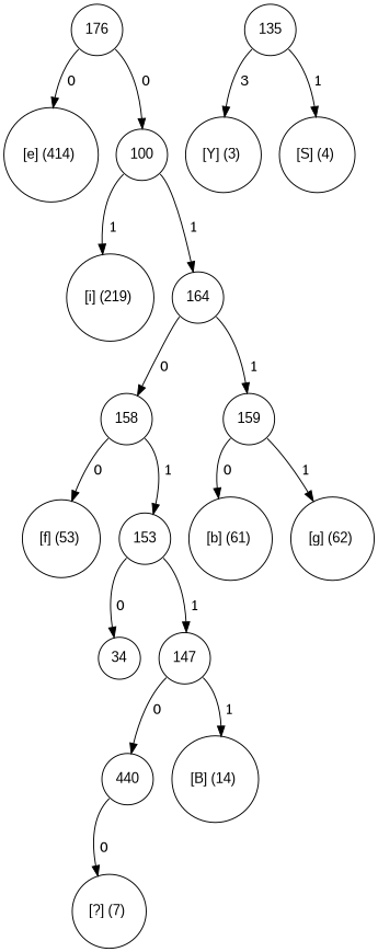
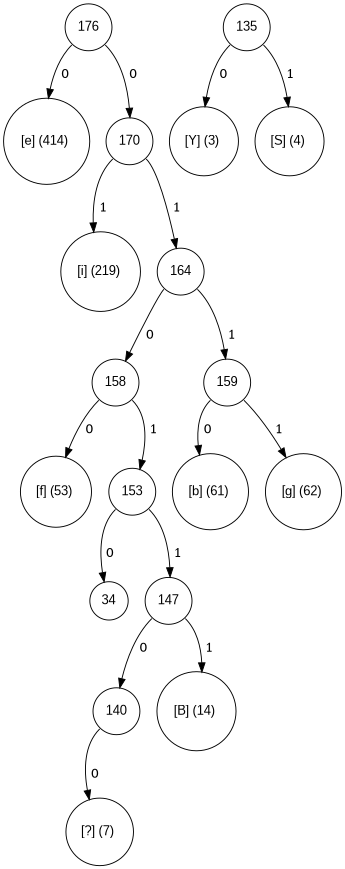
  digraph {
    node [fontname=Arial shape=circle]
    edge [tailport=sw]
    n1 [label="[e] (414) " width=0.5]
    176 [width=0.5]
-   n3 [label=100 width=0.5]
+   n3 [label=170 width=0.5]
    n4 [label="[i] (219) " width=0.5]
    n5 [label=164 width=0.5]
    n6 [label=158 width=0.5]
    n7 [label=159 width=0.5]
    n8 [label="[f] (53) " width=0.5]
    n9 [label=153 width=0.5]
    n10 [label="[b] (61) " width=0.5]
    n11 [label="[g] (62) " width=0.5]
    n12 [label=34 width=0.5]
    n13 [label=147 width=0.5]
    n14 [label="[B] (14) " width=0.5]
-   n15 [label=440 width=0.5]
+   n15 [label=140 width=0.5]
    n16 [label="[?] (7) " width=0.5]
    n17 [label=135 width=0.5]
    n18 [label="[S] (4) " width=0.5]
    n19 [label="[Y] (3) " width=0.5]
    176 -> n1 [label=" 0"]
    176 -> n3 [label=" 0" tailport=se]
    n3 -> n4 [label=" 1"]
    n3 -> n5 [label=" 1" tailport=se]
    n5 -> n6 [label=" 0"]
    n5 -> n7 [label=" 1" tailport=se]
    n6 -> n8 [label=" 0"]
    n6 -> n9 [label=" 1" tailport=se]
    n7 -> n10 [label=" 0"]
    n7 -> n11 [label=" 1" tailport=se]
    n9 -> n12 [label=" 0"]
    n9 -> n13 [label=" 1" tailport=se]
    n13 -> n14 [label=" 1" tailport=se]
    n13 -> n15 [label=" 0"]
    n15 -> n16 [label=" 0"]
    n17 -> n18 [label=" 1" tailport=se]
-   n17 -> n19 [label=" 3"]
+   n17 -> n19 [label=" 0"]
  }
